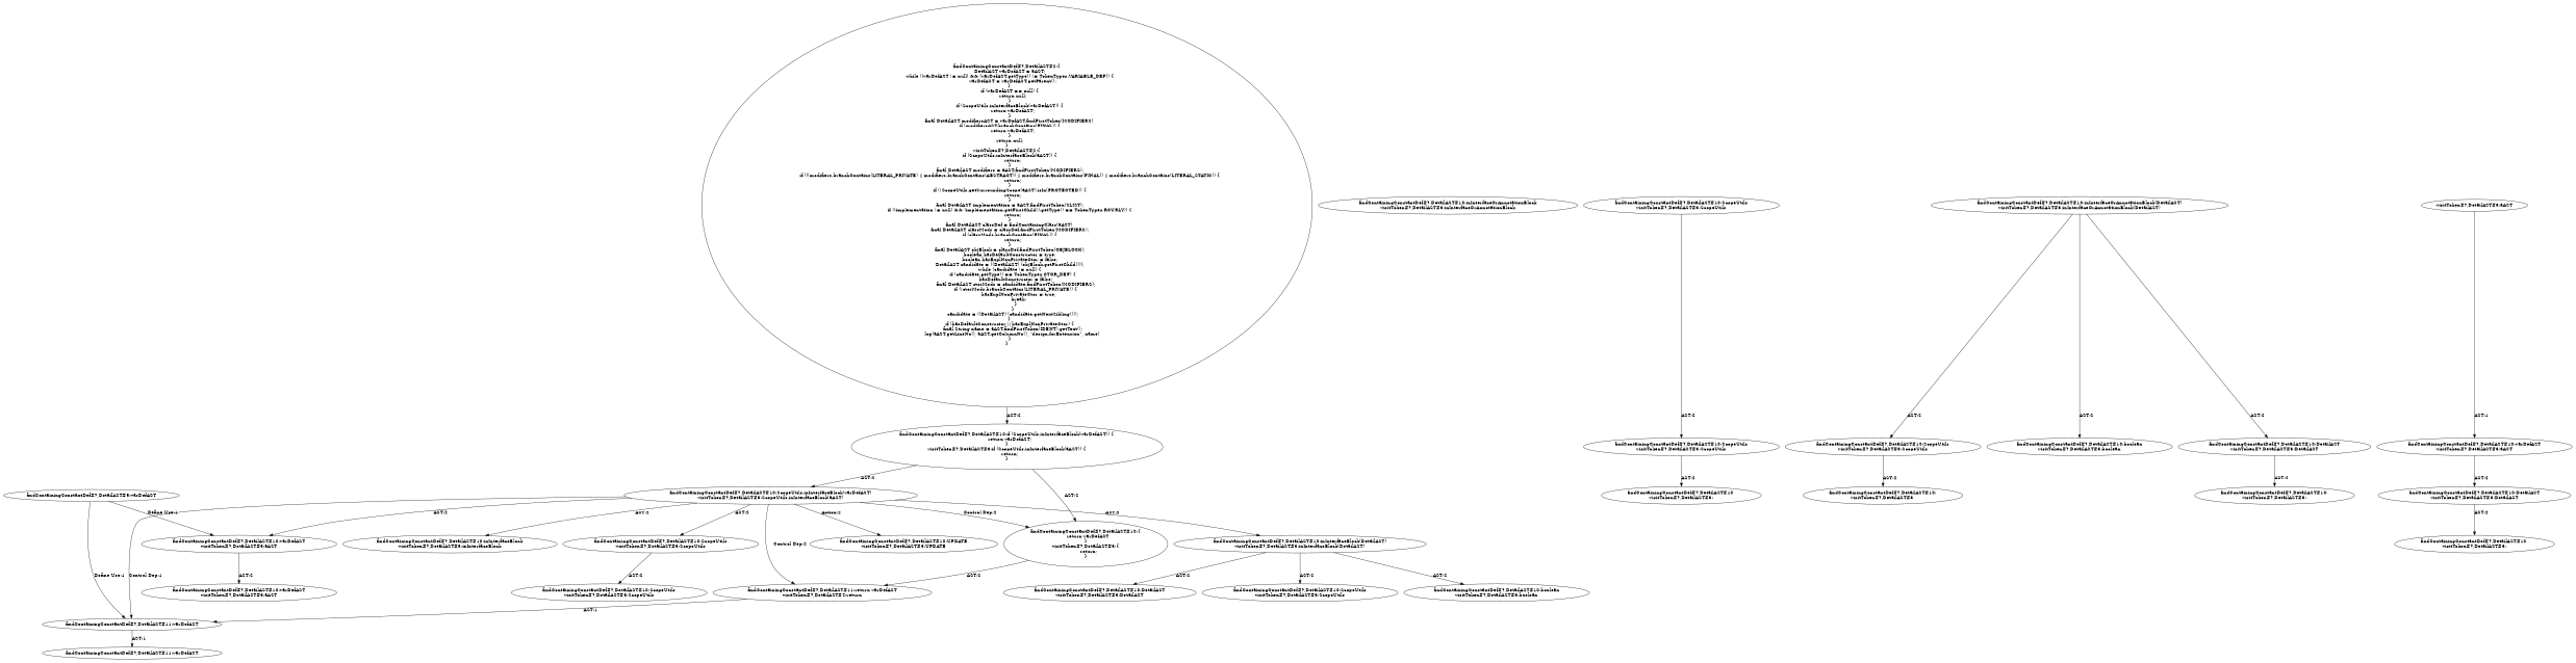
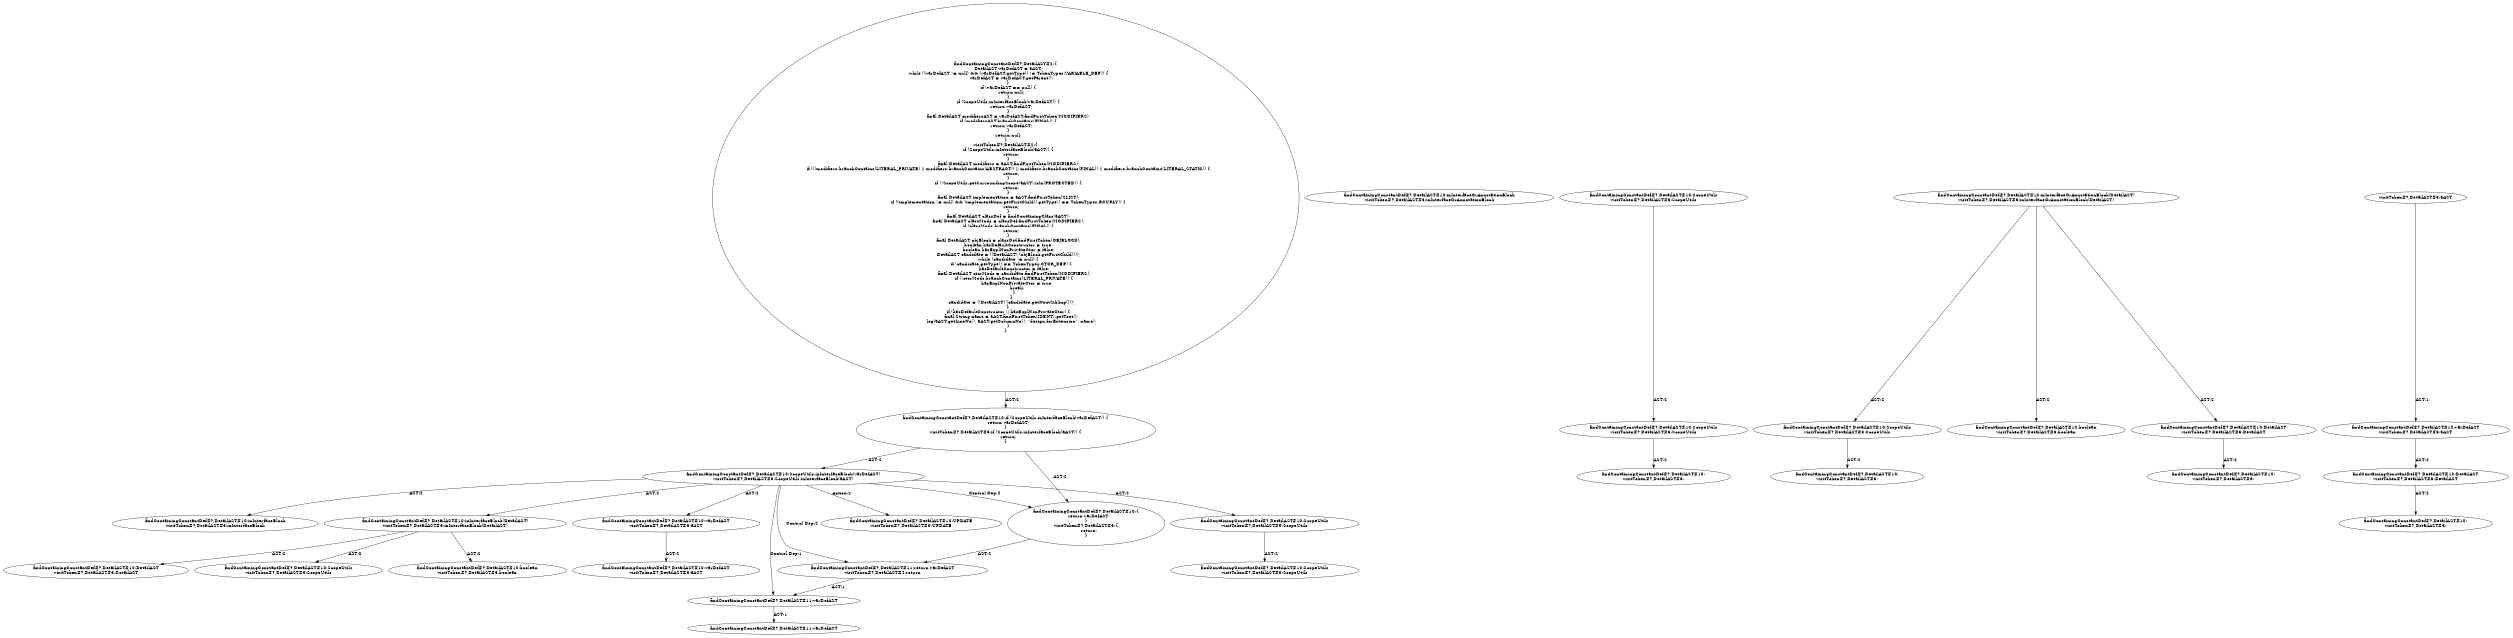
  digraph {
    node [shape=ellipse]
    n1 [label="findContainingConstantDef#?,DetailAST#10:UPDATE\nvisitToken#?,DetailAST#3:UPDATE"]
    n2 [label="findContainingConstantDef#?,DetailAST#10:ScopeUtils.inInterfaceBlock(varDefAST)\nvisitToken#?,DetailAST#3:ScopeUtils.inInterfaceBlock(aAST)"]
    n3 [label="findContainingConstantDef#?,DetailAST#10:\{\n    return varDefAST;\n\}\nvisitToken#?,DetailAST#3:\{\n    return;\n\}"]
    n4 [label="findContainingConstantDef#?,DetailAST#10:varDefAST\nvisitToken#?,DetailAST#3:aAST"]
    n5 [label="findContainingConstantDef#?,DetailAST#11:return varDefAST\nvisitToken#?,DetailAST#4:return"]
    n6 [label="findContainingConstantDef#?,DetailAST#11:varDefAST"]
    n7 [label="findContainingConstantDef#?,DetailAST#10:inInterfaceBlock\nvisitToken#?,DetailAST#3:inInterfaceBlock"]
    n8 [label="findContainingConstantDef#?,DetailAST#10:ScopeUtils\nvisitToken#?,DetailAST#3:ScopeUtils"]
    n9 [label="findContainingConstantDef#?,DetailAST#10:inInterfaceBlock(DetailAST)\nvisitToken#?,DetailAST#3:inInterfaceBlock(DetailAST)"]
    n10 [label="findContainingConstantDef#?,DetailAST#10:if (ScopeUtils.inInterfaceBlock(varDefAST)) \{\n    return varDefAST;\n\}\nvisitToken#?,DetailAST#3:if (ScopeUtils.inInterfaceBlock(aAST)) \{\n    return;\n\}"]
    n11 [label="findContainingConstantDef#?,DetailAST#2:\{\n    DetailAST varDefAST = aAST;\n    while ((varDefAST != null) && (varDefAST.getType() != TokenTypes.VARIABLE_DEF)) \{\n        varDefAST = varDefAST.getParent();\n    \} \n    if (varDefAST == null) \{\n        return null;\n    \}\n    if (ScopeUtils.inInterfaceBlock(varDefAST)) \{\n        return varDefAST;\n    \}\n    final DetailAST modifiersAST = varDefAST.findFirstToken(MODIFIERS);\n    if (modifiersAST.branchContains(FINAL)) \{\n        return varDefAST;\n    \}\n    return null;\n\}\nvisitToken#?,DetailAST#2:\{\n    if (ScopeUtils.inInterfaceBlock(aAST)) \{\n        return;\n    \}\n    final DetailAST modifiers = aAST.findFirstToken(MODIFIERS);\n    if (((modifiers.branchContains(LITERAL_PRIVATE) || modifiers.branchContains(ABSTRACT)) || modifiers.branchContains(FINAL)) || modifiers.branchContains(LITERAL_STATIC)) \{\n        return;\n    \}\n    if (!ScopeUtils.getSurroundingScope(aAST).isIn(PROTECTED)) \{\n        return;\n    \}\n    final DetailAST implementation = aAST.findFirstToken(SLIST);\n    if ((implementation != null) && (implementation.getFirstChild().getType() == TokenTypes.RCURLY)) \{\n        return;\n    \}\n    final DetailAST classDef = findContainingClass(aAST);\n    final DetailAST classMods = classDef.findFirstToken(MODIFIERS);\n    if (classMods.branchContains(FINAL)) \{\n        return;\n    \}\n    final DetailAST objBlock = classDef.findFirstToken(OBJBLOCK);\n    boolean hasDefaultConstructor = true;\n    boolean hasExplNonPrivateCtor = false;\n    DetailAST candidate = ((DetailAST) (objBlock.getFirstChild()));\n    while (candidate != null) \{\n        if (candidate.getType() == TokenTypes.CTOR_DEF) \{\n            hasDefaultConstructor = false;\n            final DetailAST ctorMods = candidate.findFirstToken(MODIFIERS);\n            if (!ctorMods.branchContains(LITERAL_PRIVATE)) \{\n                hasExplNonPrivateCtor = true;\n                break;\n            \}\n        \}\n        candidate = ((DetailAST) (candidate.getNextSibling()));\n    \} \n    if (hasDefaultConstructor || hasExplNonPrivateCtor) \{\n        final String name = aAST.findFirstToken(IDENT).getText();\n        log(aAST.getLineNo(), aAST.getColumnNo(), \"design.forExtension\", name);\n    \}\n\}"]
    n12 [label="findContainingConstantDef#?,DetailAST#10:inInterfaceOrAnnotationBlock\nvisitToken#?,DetailAST#3:inInterfaceOrAnnotationBlock"]
    n13 [label="findContainingConstantDef#?,DetailAST#10:ScopeUtils\nvisitToken#?,DetailAST#3:ScopeUtils"]
    n14 [label="findContainingConstantDef#?,DetailAST#10:ScopeUtils\nvisitToken#?,DetailAST#3:ScopeUtils"]
    n15 [label="findContainingConstantDef#?,DetailAST#10:\nvisitToken#?,DetailAST#3:"]
    n16 [label="findContainingConstantDef#?,DetailAST#10:inInterfaceOrAnnotationBlock(DetailAST)\nvisitToken#?,DetailAST#3:inInterfaceOrAnnotationBlock(DetailAST)"]
    n17 [label="findContainingConstantDef#?,DetailAST#10:ScopeUtils\nvisitToken#?,DetailAST#3:ScopeUtils"]
    n18 [label="findContainingConstantDef#?,DetailAST#10:boolean\nvisitToken#?,DetailAST#3:boolean"]
    n19 [label="findContainingConstantDef#?,DetailAST#10:DetailAST\nvisitToken#?,DetailAST#3:DetailAST"]
    n20 [label="findContainingConstantDef#?,DetailAST#10:\nvisitToken#?,DetailAST#3:"]
    n21 [label="findContainingConstantDef#?,DetailAST#10:\nvisitToken#?,DetailAST#3:"]
    n22 [label="findContainingConstantDef#?,DetailAST#10:varDefAST\nvisitToken#?,DetailAST#3:aAST"]
    n23 [label="findContainingConstantDef#?,DetailAST#10:varDefAST\nvisitToken#?,DetailAST#3:aAST"]
    n24 [label="findContainingConstantDef#?,DetailAST#10:DetailAST\nvisitToken#?,DetailAST#3:DetailAST"]
    n25 [label="findContainingConstantDef#?,DetailAST#10:\nvisitToken#?,DetailAST#3:"]
    n26 [label="findContainingConstantDef#?,DetailAST#11:varDefAST"]
    n27 [label="findContainingConstantDef#?,DetailAST#10:ScopeUtils\nvisitToken#?,DetailAST#3:ScopeUtils"]
    n28 [label="findContainingConstantDef#?,DetailAST#10:ScopeUtils\nvisitToken#?,DetailAST#3:ScopeUtils"]
    n29 [label="findContainingConstantDef#?,DetailAST#10:boolean\nvisitToken#?,DetailAST#3:boolean"]
    n30 [label="findContainingConstantDef#?,DetailAST#10:DetailAST\nvisitToken#?,DetailAST#3:DetailAST"]
-   n31 [label="findContainingConstantDef#?,DetailAST#5:varDefAST"]
    n32 [label="visitToken#?,DetailAST#3:aAST"]
    n2 -> n1 [label="Action:2"]
    n2 -> n3 [label="Control Dep:2"]
    n2 -> n4 [label="AST:2"]
    n2 -> n5 [label="Control Dep:2"]
    n2 -> n6 [label="Control Dep:1"]
    n2 -> n7 [label="AST:2"]
    n2 -> n8 [label="AST:2"]
    n2 -> n9 [label="AST:2"]
    n3 -> n5 [label="AST:2"]
    n4 -> n22 [label="AST:2"]
    n5 -> n6 [label="AST:1"]
    n6 -> n26 [label="AST:1"]
    n8 -> n27 [label="AST:2"]
    n9 -> n28 [label="AST:2"]
    n9 -> n29 [label="AST:2"]
    n9 -> n30 [label="AST:2"]
    n10 -> n2 [label="AST:2"]
    n10 -> n3 [label="AST:2"]
    n11 -> n10 [label="AST:2"]
    n13 -> n14 [label="AST:2"]
    n14 -> n15 [label="AST:2"]
    n16 -> n17 [label="AST:2"]
    n16 -> n18 [label="AST:2"]
    n16 -> n19 [label="AST:2"]
    n17 -> n20 [label="AST:2"]
    n19 -> n21 [label="AST:2"]
    n23 -> n24 [label="AST:2"]
    n24 -> n25 [label="AST:2"]
-   n31 -> n4 [label="Define Use:1"]
-   n31 -> n6 [label="Define Use:1"]
    n32 -> n23 [label="AST:1"]
  }
